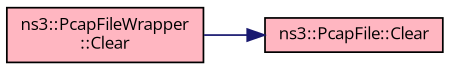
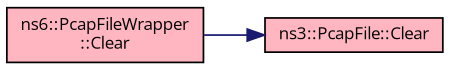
  digraph {
    rankdir=RL
    fontname="Open Sans"
    node [color=black fillcolor=lightpink fontname="Open Sans" fontsize=10 shape=record style=filled]
    n1 [fontcolor=black height=0.2 label="ns3::PcapFile::Clear" width=0.4]
-   n2 [height=0.2 label="ns3::PcapFileWrapper\l::Clear" width=0.4]
+   n2 [height=0.2 label="ns6::PcapFileWrapper\l::Clear" width=0.4]
    n1 -> n2 [color=midnightblue dir=back fontname="Open Sans" fontsize=10 labelfontname=Helvetica labelfontsize=10 style=solid]
  }
